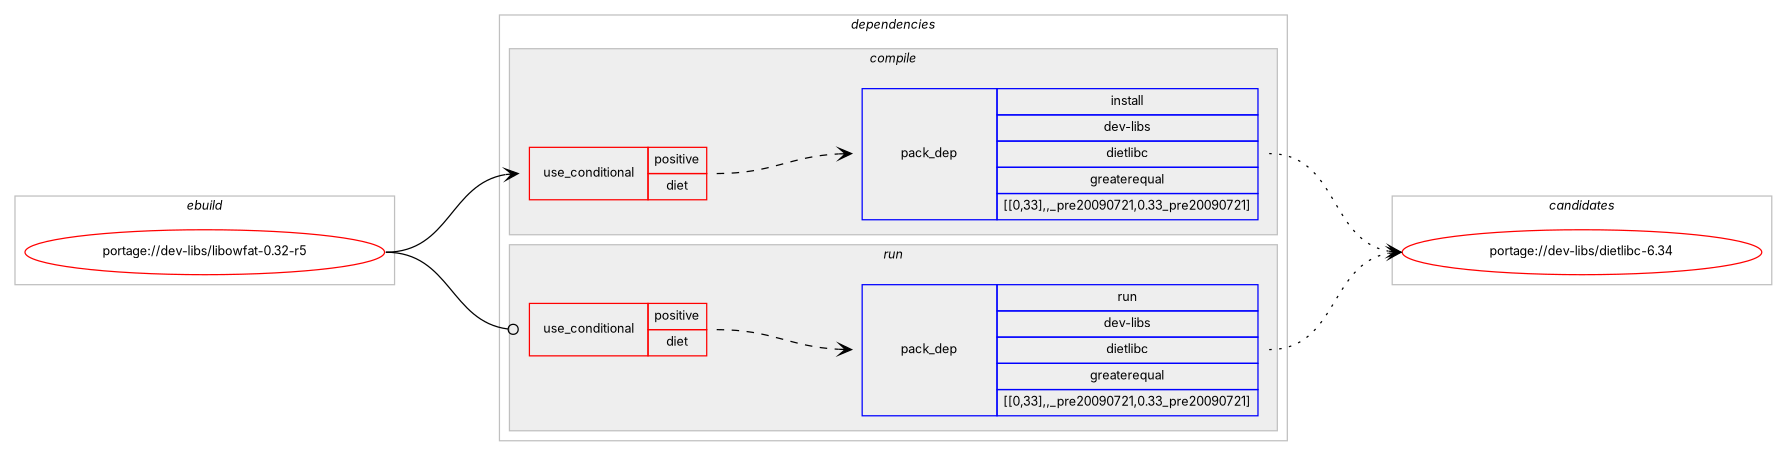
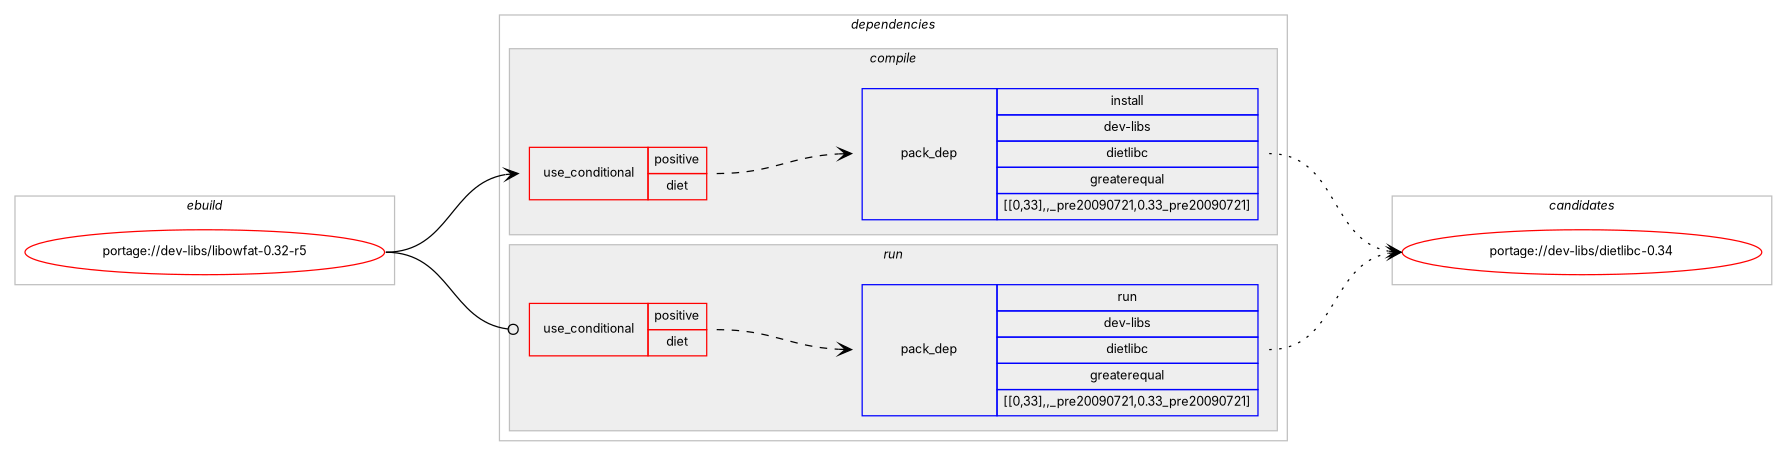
  digraph {
    compound=true
    concentrate=true
    fontname=Inter
    fontsize=10
    newrank=true
    rankdir=LR
    ranksep=1.5
    node [color=red fontname=Inter fontsize=10 shape=none]
    edge [arrowhead=vee headport=w style=solid tailport=e weight=20 fontname=Inter]
    n1 [label="portage://dev-libs/libowfat-0.32-r5" width=4 shape=""]
    n2 [color=blue label=<<TABLE BORDER="0" CELLBORDER="1" CELLSPACING="0" CELLPADDING="4" WIDTH="220"><TR><TD ROWSPAN="6" CELLPADDING="30">pack_dep</TD></TR><TR><TD WIDTH="110">install</TD></TR><TR><TD>dev-libs</TD></TR><TR><TD>dietlibc</TD></TR><TR><TD>greaterequal</TD></TR><TR><TD>[[0,33],,_pre20090721,0.33_pre20090721]</TD></TR></TABLE>>]
    n3 [label=<<TABLE BORDER="0" CELLBORDER="1" CELLSPACING="0" CELLPADDING="4"><TR><TD ROWSPAN="3" CELLPADDING="10">use_conditional</TD></TR><TR><TD>positive</TD></TR><TR><TD>diet</TD></TR></TABLE>>]
    n4 [color=blue label=<<TABLE BORDER="0" CELLBORDER="1" CELLSPACING="0" CELLPADDING="4" WIDTH="220"><TR><TD ROWSPAN="6" CELLPADDING="30">pack_dep</TD></TR><TR><TD WIDTH="110">run</TD></TR><TR><TD>dev-libs</TD></TR><TR><TD>dietlibc</TD></TR><TR><TD>greaterequal</TD></TR><TR><TD>[[0,33],,_pre20090721,0.33_pre20090721]</TD></TR></TABLE>>]
    n5 [label=<<TABLE BORDER="0" CELLBORDER="1" CELLSPACING="0" CELLPADDING="4"><TR><TD ROWSPAN="3" CELLPADDING="10">use_conditional</TD></TR><TR><TD>positive</TD></TR><TR><TD>diet</TD></TR></TABLE>>]
-   n6 [label="portage://dev-libs/dietlibc-6.34" width=4 shape=""]
+   n6 [label="portage://dev-libs/dietlibc-0.34" width=4 shape=""]
    subgraph cluster_1 {
      color=gray
      label=<<i>ebuild</i>>
      n1
    }
    subgraph cluster_2 {
      color=gray
      label=<<i>dependencies</i>>
      subgraph cluster_3 {
        color=gray
        fillcolor="#eeeeee"
        label=<<i>compile</i>>
        style=filled
        subgraph sub_4 {
          color=gray
          fillcolor="#eeeeee"
          label=<<i>compile</i>>
          style=filled
          n3
          subgraph sub_5 {
            color=gray
            fillcolor="#eeeeee"
            label=<<i>compile</i>>
            style=filled
            n2
          }
        }
      }
      subgraph cluster_6 {
        color=gray
        fillcolor="#eeeeee"
        label=<<i>compile and run</i>>
        style=filled
      }
      subgraph cluster_7 {
        color=gray
        fillcolor="#eeeeee"
        label=<<i>run</i>>
        style=filled
        subgraph sub_8 {
          color=gray
          fillcolor="#eeeeee"
          label=<<i>run</i>>
          style=filled
          n5
          subgraph sub_9 {
            color=gray
            fillcolor="#eeeeee"
            label=<<i>run</i>>
            style=filled
            n4
          }
        }
      }
    }
    subgraph cluster_10 {
      color=gray
      label=<<i>candidates</i>>
      rank=same
      subgraph sub_11 {
        color=black
        label=<<i>candidates</i>>
        nodesep=1
        rank=same
        n6
      }
      subgraph sub_12 {
        color=black
        label=<<i>candidates</i>>
        nodesep=1
        rank=same
        n6
      }
    }
    n1 -> n3
    n1 -> n5 [arrowhead=odot]
    n2 -> n6 [style=dotted weight=100]
    n3 -> n2 [style=dashed]
    n4 -> n6 [style=dotted weight=100]
    n5 -> n4 [style=dashed]
  }
